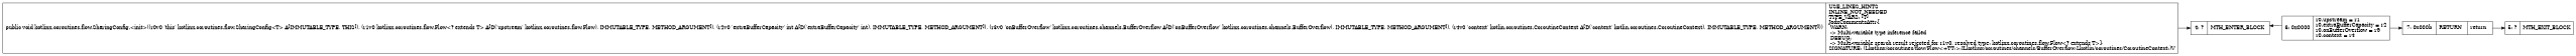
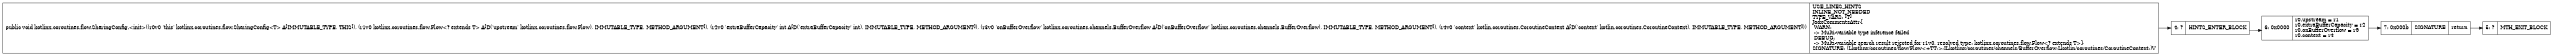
  digraph {
    rankdir=LR
    node [shape=record]
-   n1 [label="{4\:\ ?|MTH_ENTER_BLOCK\l}"]
+   n1 [label="{4\:\ ?|HINTS_ENTER_BLOCK\l}"]
    n2 [label="{6\:\ 0x0000|r0.upstream = r1\lr0.extraBufferCapacity = r2\lr0.onBufferOverflow = r9\lr0.context = r4\l}"]
-   n3 [label="{7\:\ 0x000b|RETURN\l|return\l}"]
+   n3 [label="{7\:\ 0x000b|SIGNATURE\l|return\l}"]
    n4 [label="{5\:\ ?|MTH_EXIT_BLOCK\l}"]
    n5 [label="{public void kotlinx.coroutines.flow.SharingConfig.\<init\>((r0v0 'this' kotlinx.coroutines.flow.SharingConfig\<T\> A[IMMUTABLE_TYPE, THIS]), (r1v0 kotlinx.coroutines.flow.Flow\<? extends T\> A[D('upstream' kotlinx.coroutines.flow.Flow), IMMUTABLE_TYPE, METHOD_ARGUMENT]), (r2v0 'extraBufferCapacity' int A[D('extraBufferCapacity' int), IMMUTABLE_TYPE, METHOD_ARGUMENT]), (r3v0 'onBufferOverflow' kotlinx.coroutines.channels.BufferOverflow A[D('onBufferOverflow' kotlinx.coroutines.channels.BufferOverflow), IMMUTABLE_TYPE, METHOD_ARGUMENT]), (r4v0 'context' kotlin.coroutines.CoroutineContext A[D('context' kotlin.coroutines.CoroutineContext), IMMUTABLE_TYPE, METHOD_ARGUMENT]))  | USE_LINES_HINTS\lINLINE_NOT_NEEDED\lTYPE_VARS: [T]\lJadxCommentsAttr\{\l WARN: \l \-\> Multi\-variable type inference failed\l DEBUG: \l \-\> Multi\-variable search result rejected for r1v0, resolved type: kotlinx.coroutines.flow.Flow\<? extends T\>\}\lSIGNATURE: (Lkotlinx\/coroutines\/flow\/Flow\<+TT;\>;ILkotlinx\/coroutines\/channels\/BufferOverflow;Lkotlin\/coroutines\/CoroutineContext;)V\l}"]
-   n2 -> n1
+   n1 -> n2
    n2 -> n3
    n3 -> n4
    n5 -> n1
  }
